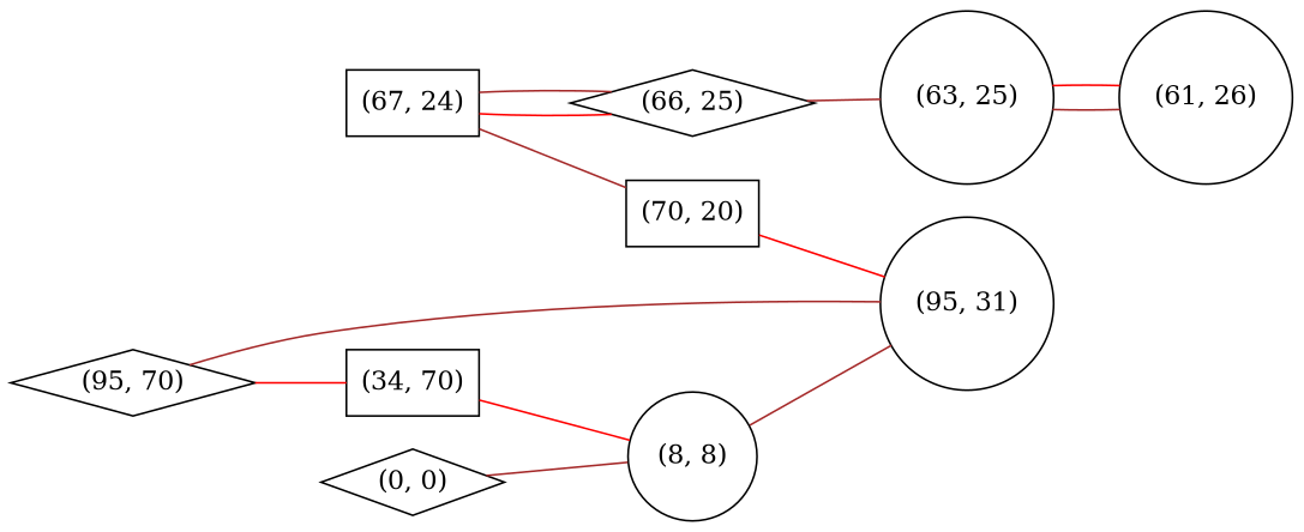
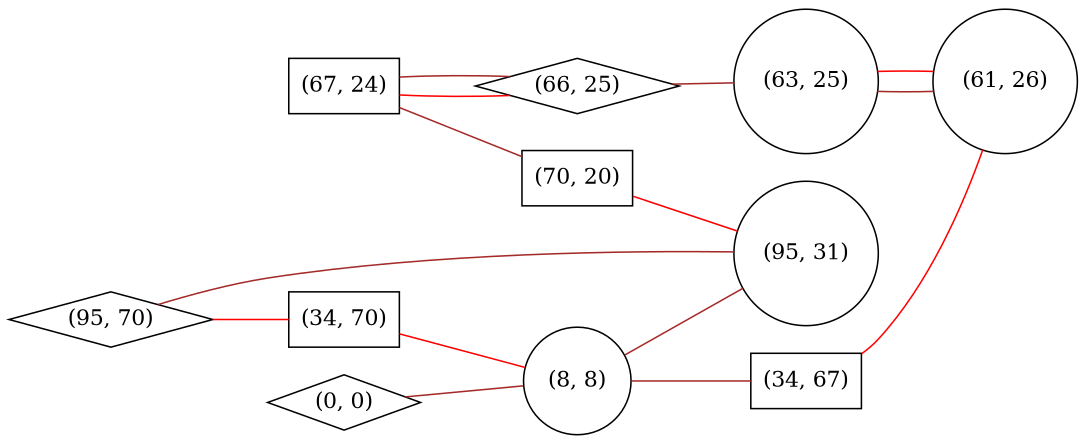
  graph {
    rankdir=LR
    node [shape=box]
    edge [color=brown weight=1]
    "(67, 24)"
    "(70, 20)"
    "(66, 25)" [shape=diamond]
    "(95, 31)" [shape=circle]
    "(63, 25)" [shape=circle]
    "(95, 70)" [shape=diamond]
    "(34, 70)"
    "(8, 8)" [shape=circle]
    "(61, 26)" [shape=circle]
+   "(34, 67)"
    "(0, 0)" [shape=diamond]
    "(67, 24)" -- "(70, 20)"
    "(67, 24)" -- "(66, 25)" [color=red]
    "(67, 24)" -- "(66, 25)"
    "(70, 20)" -- "(95, 31)" [color=red weight=3]
    "(66, 25)" -- "(63, 25)"
    "(63, 25)" -- "(61, 26)"
    "(63, 25)" -- "(61, 26)" [color=red]
    "(95, 70)" -- "(95, 31)"
    "(95, 70)" -- "(34, 70)" [color=red weight=3]
    "(34, 70)" -- "(8, 8)" [color=red]
    "(8, 8)" -- "(95, 31)" [weight=3]
+   "(8, 8)" -- "(34, 67)"
+   "(34, 67)" -- "(61, 26)" [color=red]
    "(0, 0)" -- "(8, 8)" [weight=4]
  }
